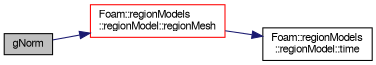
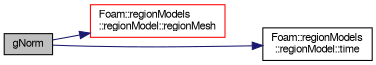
  digraph {
    rankdir=LR
    node [color=black fontname=FreeSans fontsize=10 shape=record]
    edge [color=midnightblue fontname=FreeSans fontsize=10 labelfontname=FreeSans labelfontsize=10 style=solid]
    n1 [fillcolor=grey75 fontcolor=black height=0.2 label=gNorm style=filled width=0.4]
    n2 [color=red height=0.2 label="Foam::regionModels\l::regionModel::regionMesh" width=0.4]
    n3 [height=0.2 label="Foam::regionModels\l::regionModel::time" width=0.4]
    n1 -> n2
-   n2 -> n3
+   n1 -> n3
  }
